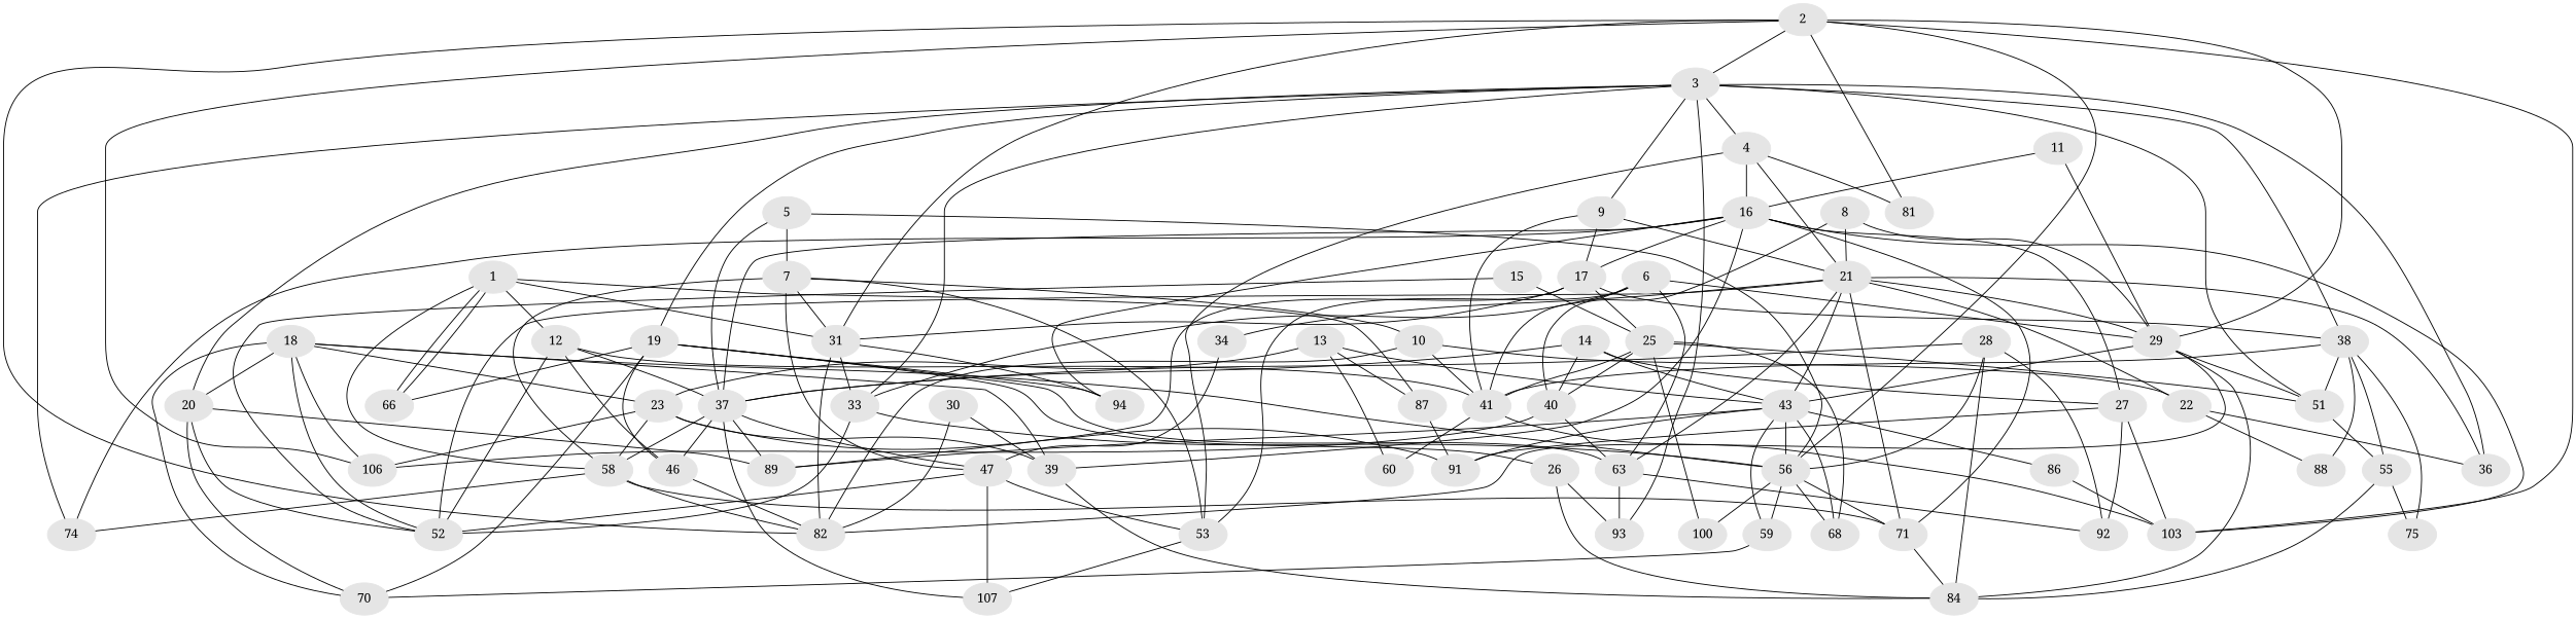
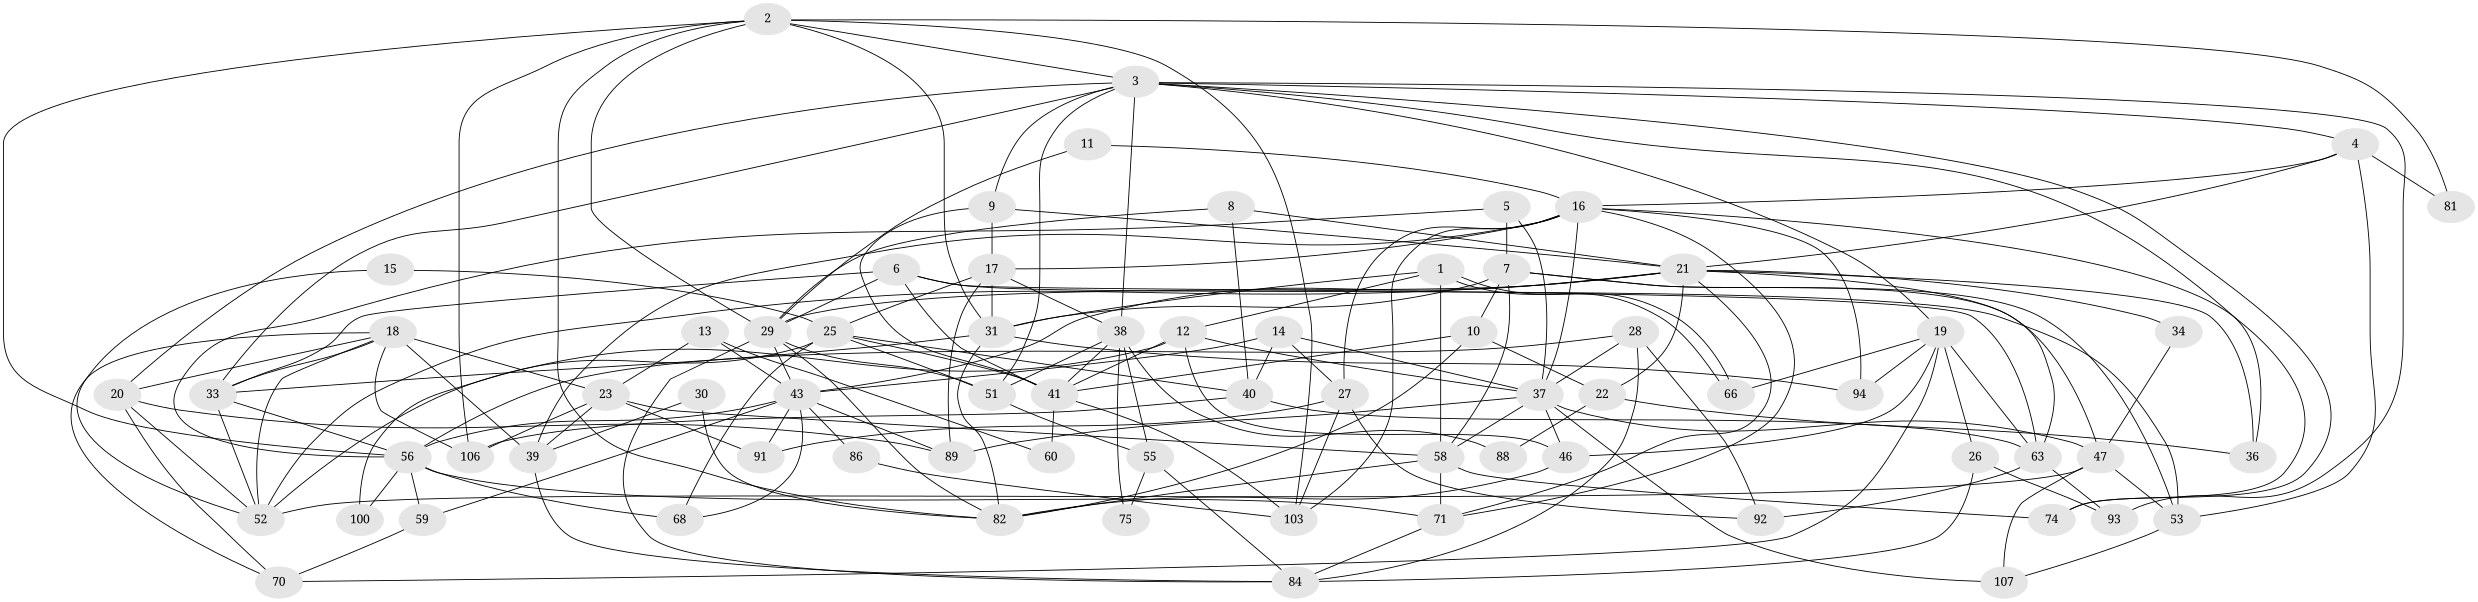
  graph {
    fontname="Noto Serif"
    node [color=gray90 fontname="Noto Serif" style=filled]
    edge [fontname="Noto Serif"]
    1 [super="+99"]
    12 [super="+57"]
    31 [super="+49"]
    58 [super="+65"]
    66
-   87
    46 [super="+96"]
    37 [super="+76"]
    41 [super="+78"]
    52 [super="+104"]
    82 [super="+83"]
    33
    94
    74
    71
    91
    2 [super="+108"]
    3 [super="+62"]
    29 [super="+45"]
    56 [super="+97"]
    81
    103
    106
    4 [super="+85"]
    9 [super="+24"]
    19 [super="+90"]
    20 [super="+61"]
    36
    38 [super="+69"]
    51 [super="+54"]
    93
    43 [super="+48"]
    84 [super="+98"]
    68
    100
    59
    16 [super="+105"]
    21 [super="+80"]
    53
    17 [super="+44"]
    63 [super="+79"]
    70
    26
    89
    88
    55
    75
    27 [super="+35"]
    39 [super="+73"]
    22
    34
    107
    7 [super="+42"]
    10
    47 [super="+72"]
    5
    6 [super="+67"]
    60
    92
    8 [super="+102"]
    40 [super="+101"]
    25 [super="+32"]
    11
    13 [super="+95"]
    23 [super="+109"]
    86
    14 [super="+50"]
    15
    18 [super="+77"]
    28 [super="+64"]
    30
    1 -- 12
    1 -- 31
    1 -- 58
    1 -- 66
    1 -- 66
-   1 -- 87
    12 -- 46
    12 -- 37
    12 -- 41
    12 -- 52
    31 -- 82
    31 -- 33
    31 -- 94
    58 -- 82
    58 -- 74
    58 -- 71
-   87 -- 91
    46 -- 82
    37 -- 58
    37 -- 46
    37 -- 89
    37 -- 107
    37 -- 47
    41 -- 103
    41 -- 60
    33 -- 52
    33 -- 56
    71 -- 84
    2 -- 31
    2 -- 82
    2 -- 3
    2 -- 29
    2 -- 56
    2 -- 81
    2 -- 103
    2 -- 106
    3 -- 33
    3 -- 74
    3 -- 4
    3 -- 9
    3 -- 19
    3 -- 20
    3 -- 36
    3 -- 38
    3 -- 51
    3 -- 93
    29 -- 82
    29 -- 51
    29 -- 43
    29 -- 84
    56 -- 71
    56 -- 68
    56 -- 100
    56 -- 59
    4 -- 81
    4 -- 16
    4 -- 21
    4 -- 53
    9 -- 41
    9 -- 21
    9 -- 17
    19 -- 66
    19 -- 46
    19 -- 94
    19 -- 63
    19 -- 70
    19 -- 26
    20 -- 52
    20 -- 70
    20 -- 89
    38 -- 41
    38 -- 51 [weight=2]
    38 -- 88
    38 -- 55
    38 -- 75
    51 -- 55
    43 -- 91
    43 -- 56
    43 -- 68
    43 -- 59
    43 -- 89
    43 -- 86
    59 -- 70
    16 -- 37
    16 -- 94
    16 -- 74
    16 -- 71
    16 -- 103
    16 -- 17
    16 -- 27
    16 -- 39
    21 -- 52
    21 -- 71
    21 -- 29
    21 -- 36
    21 -- 43
    21 -- 63
    21 -- 22
    21 -- 34
    53 -- 107
    17 -- 31
    17 -- 38
    17 -- 89
    17 -- 25
    63 -- 93
    63 -- 92
    26 -- 93
    26 -- 84
    55 -- 84
    55 -- 75
    27 -- 91
    27 -- 103
    27 -- 92
    39 -- 84
    22 -- 36
    22 -- 88
    34 -- 47
    7 -- 31
    7 -- 58
    7 -- 53
    7 -- 10
    7 -- 47
    10 -- 41
    10 -- 82
    10 -- 22
    47 -- 52
    47 -- 53
    47 -- 107
    5 -- 37
    5 -- 56
    5 -- 7
    6 -- 41
    6 -- 33
    6 -- 29
    6 -- 53
    6 -- 63
    8 -- 29
    8 -- 21
    8 -- 40
    40 -- 106
    40 -- 63
    25 -- 41
    25 -- 51
    25 -- 68
    25 -- 100
    25 -- 40
    11 -- 29
    11 -- 16
-   13 -- 87
    13 -- 43
    13 -- 60
    13 -- 23
    23 -- 58
    23 -- 91
    23 -- 106
    23 -- 39
    86 -- 103
    14 -- 37
    14 -- 43
    14 -- 27
    14 -- 40
    15 -- 52
    15 -- 25
    18 -- 52
-   18 -- 56
+   18 -- 33
    18 -- 106
    18 -- 20
    18 -- 70
    18 -- 39
    18 -- 23 [weight=2]
    28 -- 37
    28 -- 56
    28 -- 84
    28 -- 92
    30 -- 82
    30 -- 39
  }
